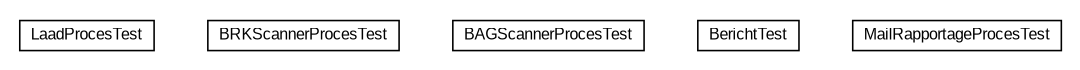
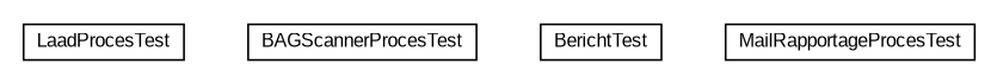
  digraph {
    nodesep=0.25
    ranksep=0.5
    fontname="Liberation Sans"
    node [fontcolor=black fontname="Liberation Sans" fontsize=10.0 shape=plaintext]
    n1 [label=<<table title="nl.b3p.brmo.persistence.staging.LaadProcesTest" border="0" cellborder="1" cellspacing="0" cellpadding="2" port="p" href="./LaadProcesTest.html"> 		<tr><td><table border="0" cellspacing="0" cellpadding="1"> <tr><td align="center" balign="center"> LaadProcesTest </td></tr> 		</table></td></tr> 		</table>>]
-   n2 [label=<<table title="nl.b3p.brmo.persistence.staging.BRKScannerProcesTest" border="0" cellborder="1" cellspacing="0" cellpadding="2" port="p" href="./BRKScannerProcesTest.html"> 		<tr><td><table border="0" cellspacing="0" cellpadding="1"> <tr><td align="center" balign="center"> BRKScannerProcesTest </td></tr> 		</table></td></tr> 		</table>>]
    n3 [label=<<table title="nl.b3p.brmo.persistence.staging.BAGScannerProcesTest" border="0" cellborder="1" cellspacing="0" cellpadding="2" port="p" href="./BAGScannerProcesTest.html"> 		<tr><td><table border="0" cellspacing="0" cellpadding="1"> <tr><td align="center" balign="center"> BAGScannerProcesTest </td></tr> 		</table></td></tr> 		</table>>]
    n4 [label=<<table title="nl.b3p.brmo.persistence.staging.BerichtTest" border="0" cellborder="1" cellspacing="0" cellpadding="2" port="p" href="./BerichtTest.html"> 		<tr><td><table border="0" cellspacing="0" cellpadding="1"> <tr><td align="center" balign="center"> BerichtTest </td></tr> 		</table></td></tr> 		</table>>]
    n5 [label=<<table title="nl.b3p.brmo.persistence.staging.MailRapportageProcesTest" border="0" cellborder="1" cellspacing="0" cellpadding="2" port="p" href="./MailRapportageProcesTest.html"> 		<tr><td><table border="0" cellspacing="0" cellpadding="1"> <tr><td align="center" balign="center"> MailRapportageProcesTest </td></tr> 		</table></td></tr> 		</table>>]
  }
